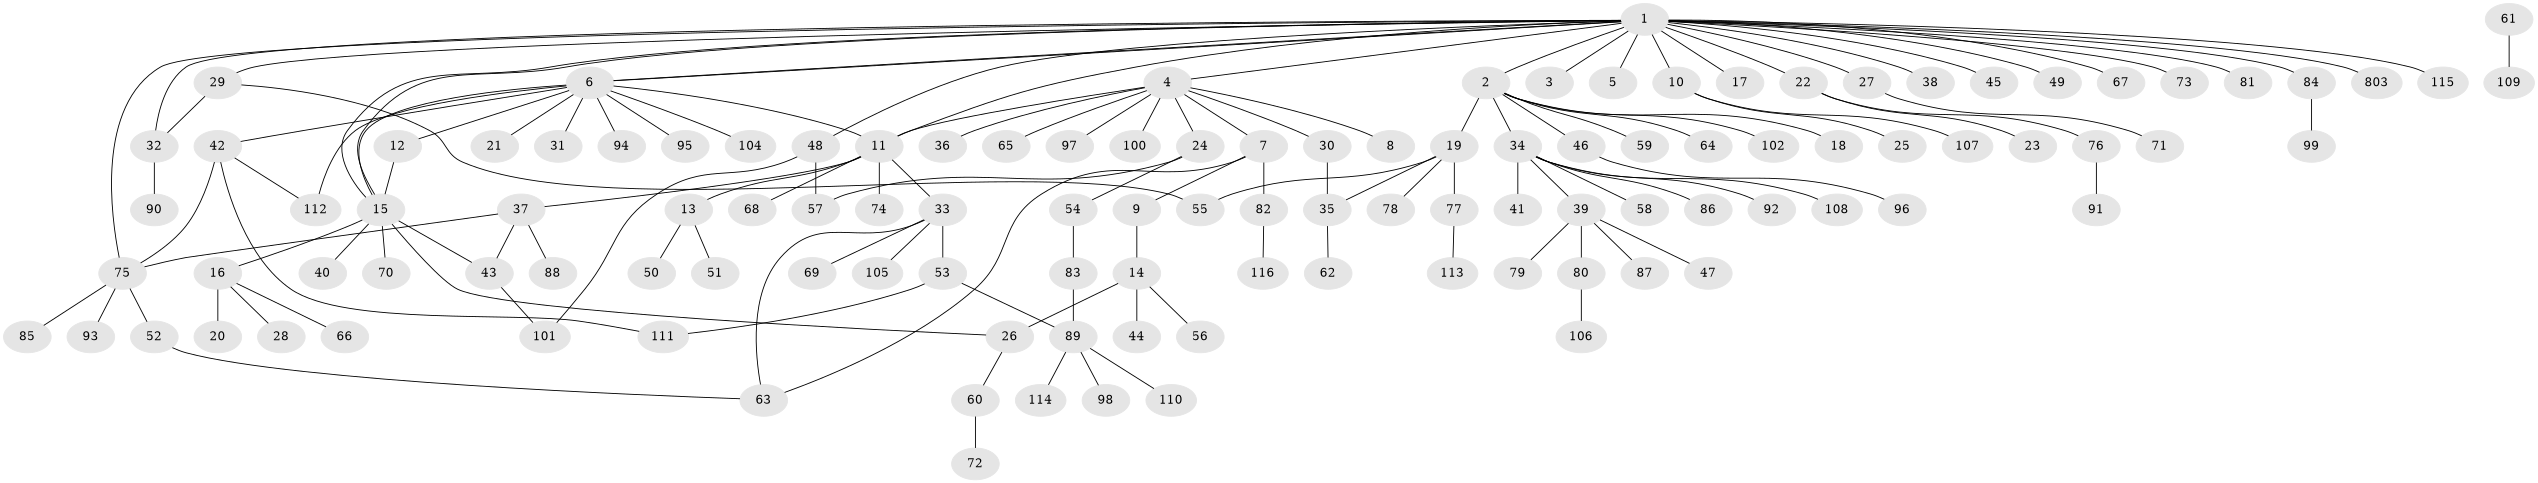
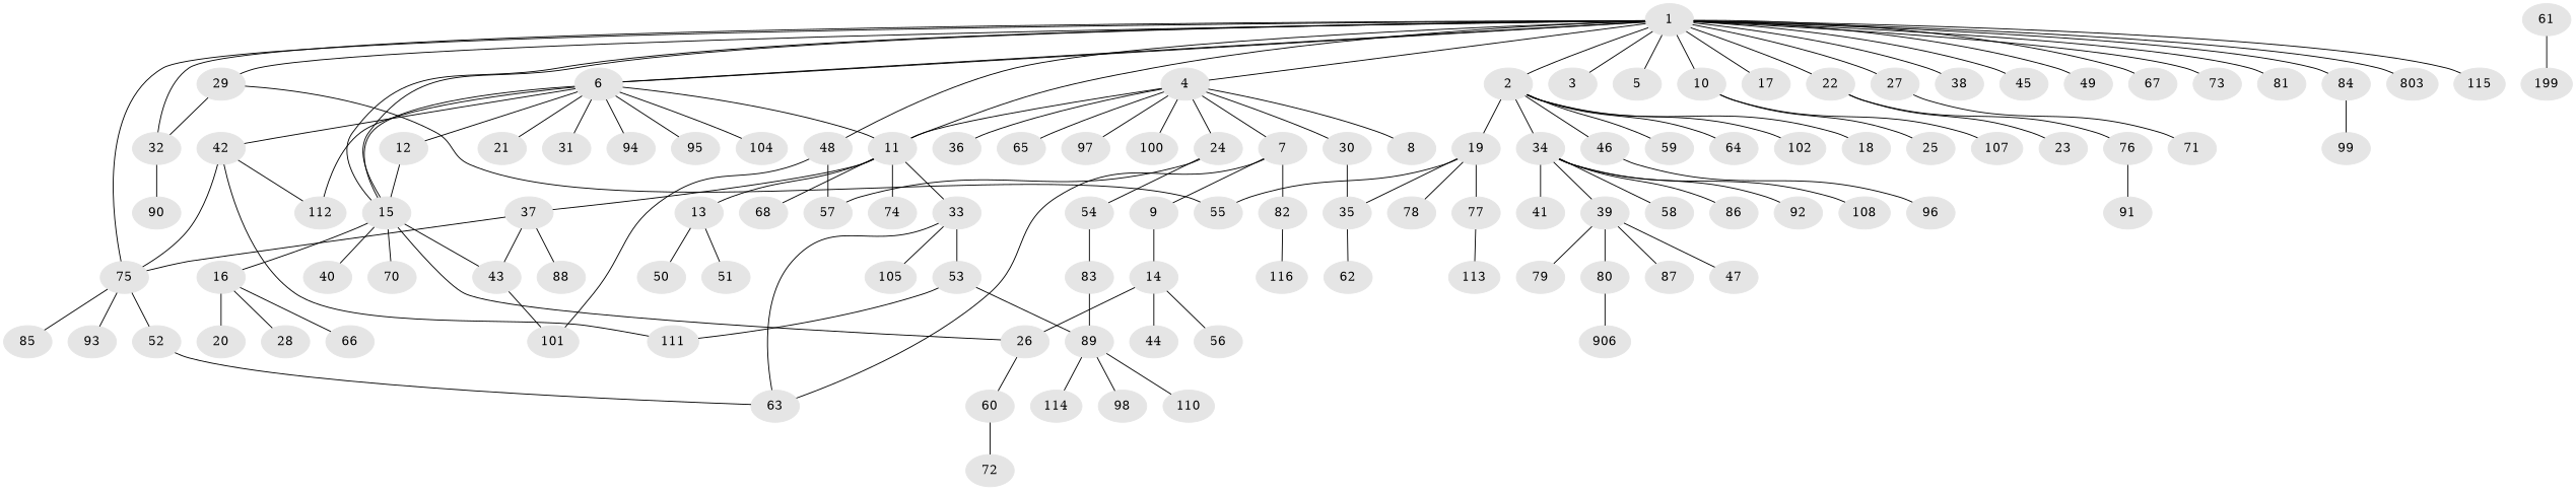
  graph {
    node [color=gray90 style=filled]
    1
    2
    3
    4
    5
    6
    10
    11
    15
    17
    22
    27
    29
    32
    38
    45
    48
    49
    67
    73
    75
    81
    84
    n24 [label=803]
    115
    18
    19
    34
    46
    59
    64
    102
    7
    8
    24
    30
    36
    65
    97
    100
    12
    21
    31
    42
    94
    95
    104
    112
    25
    107
    13
    33
    37
    68
    74
    26
    16
    40
    43
    70
    23
    76
    71
    55
    90
    57
    101
    61
-   109
+   109 [label=199]
    52
    85
    93
    99
    35
    77
    78
    39
    58
    86
    92
    108
    41
    96
    9
    63
    82
    54
    111
    14
    116
    44
    56
    50
    51
    53
-   69
    105
    88
    60
    20
    28
    66
    62
    113
    91
    83
    72
    89
    47
    79
    80
    87
-   106
+   106 [label=906]
    98
    110
    114
    1 -- 2
    1 -- 3
    1 -- 4
    1 -- 5
    1 -- 6
    1 -- 6
    1 -- 10
    1 -- 11
    1 -- 15
    1 -- 15
    1 -- 17
    1 -- 22
    1 -- 27
    1 -- 29
    1 -- 32
    1 -- 38
    1 -- 45
    1 -- 48
    1 -- 49
    1 -- 67
    1 -- 73
    1 -- 75
    1 -- 81
    1 -- 84
    1 -- n24
    1 -- 115
    2 -- 18
    2 -- 19
    2 -- 34
    2 -- 46
    2 -- 59
    2 -- 64
    2 -- 102
    4 -- 11
    4 -- 7
    4 -- 8
    4 -- 24
    4 -- 30
    4 -- 36
    4 -- 65
    4 -- 97
    4 -- 100
    6 -- 11
    6 -- 15
    6 -- 12
    6 -- 21
    6 -- 31
    6 -- 42
    6 -- 94
    6 -- 95
    6 -- 104
    6 -- 112
    10 -- 25
    10 -- 107
    11 -- 13
    11 -- 33
    11 -- 37
    11 -- 68
    11 -- 74
    15 -- 26
    15 -- 16
    15 -- 40
    15 -- 43
    15 -- 70
    22 -- 23
    22 -- 76
    27 -- 71
    29 -- 32
    29 -- 55
    32 -- 90
    48 -- 57
    48 -- 101
    75 -- 52
    75 -- 85
    75 -- 93
    84 -- 99
    19 -- 55
    19 -- 35
    19 -- 77
    19 -- 78
    34 -- 39
    34 -- 58
    34 -- 86
    34 -- 92
    34 -- 108
    34 -- 41
    46 -- 96
    7 -- 9
    7 -- 63
    7 -- 82
    24 -- 57
    24 -- 54
    30 -- 35
    12 -- 15
    42 -- 75
    42 -- 112
    42 -- 111
    13 -- 50
    13 -- 51
    33 -- 63
    33 -- 53
-   33 -- 69
    33 -- 105
    37 -- 75
    37 -- 43
    37 -- 88
    26 -- 60
    16 -- 20
    16 -- 28
    16 -- 66
    43 -- 101
    76 -- 91
    61 -- 109
    52 -- 63
    35 -- 62
    77 -- 113
    39 -- 47
    39 -- 79
    39 -- 80
    39 -- 87
    9 -- 14
    82 -- 116
    54 -- 83
    14 -- 26
    14 -- 44
    14 -- 56
    53 -- 111
    53 -- 89
    60 -- 72
    83 -- 89
    89 -- 98
    89 -- 110
    89 -- 114
    80 -- 106
  }
